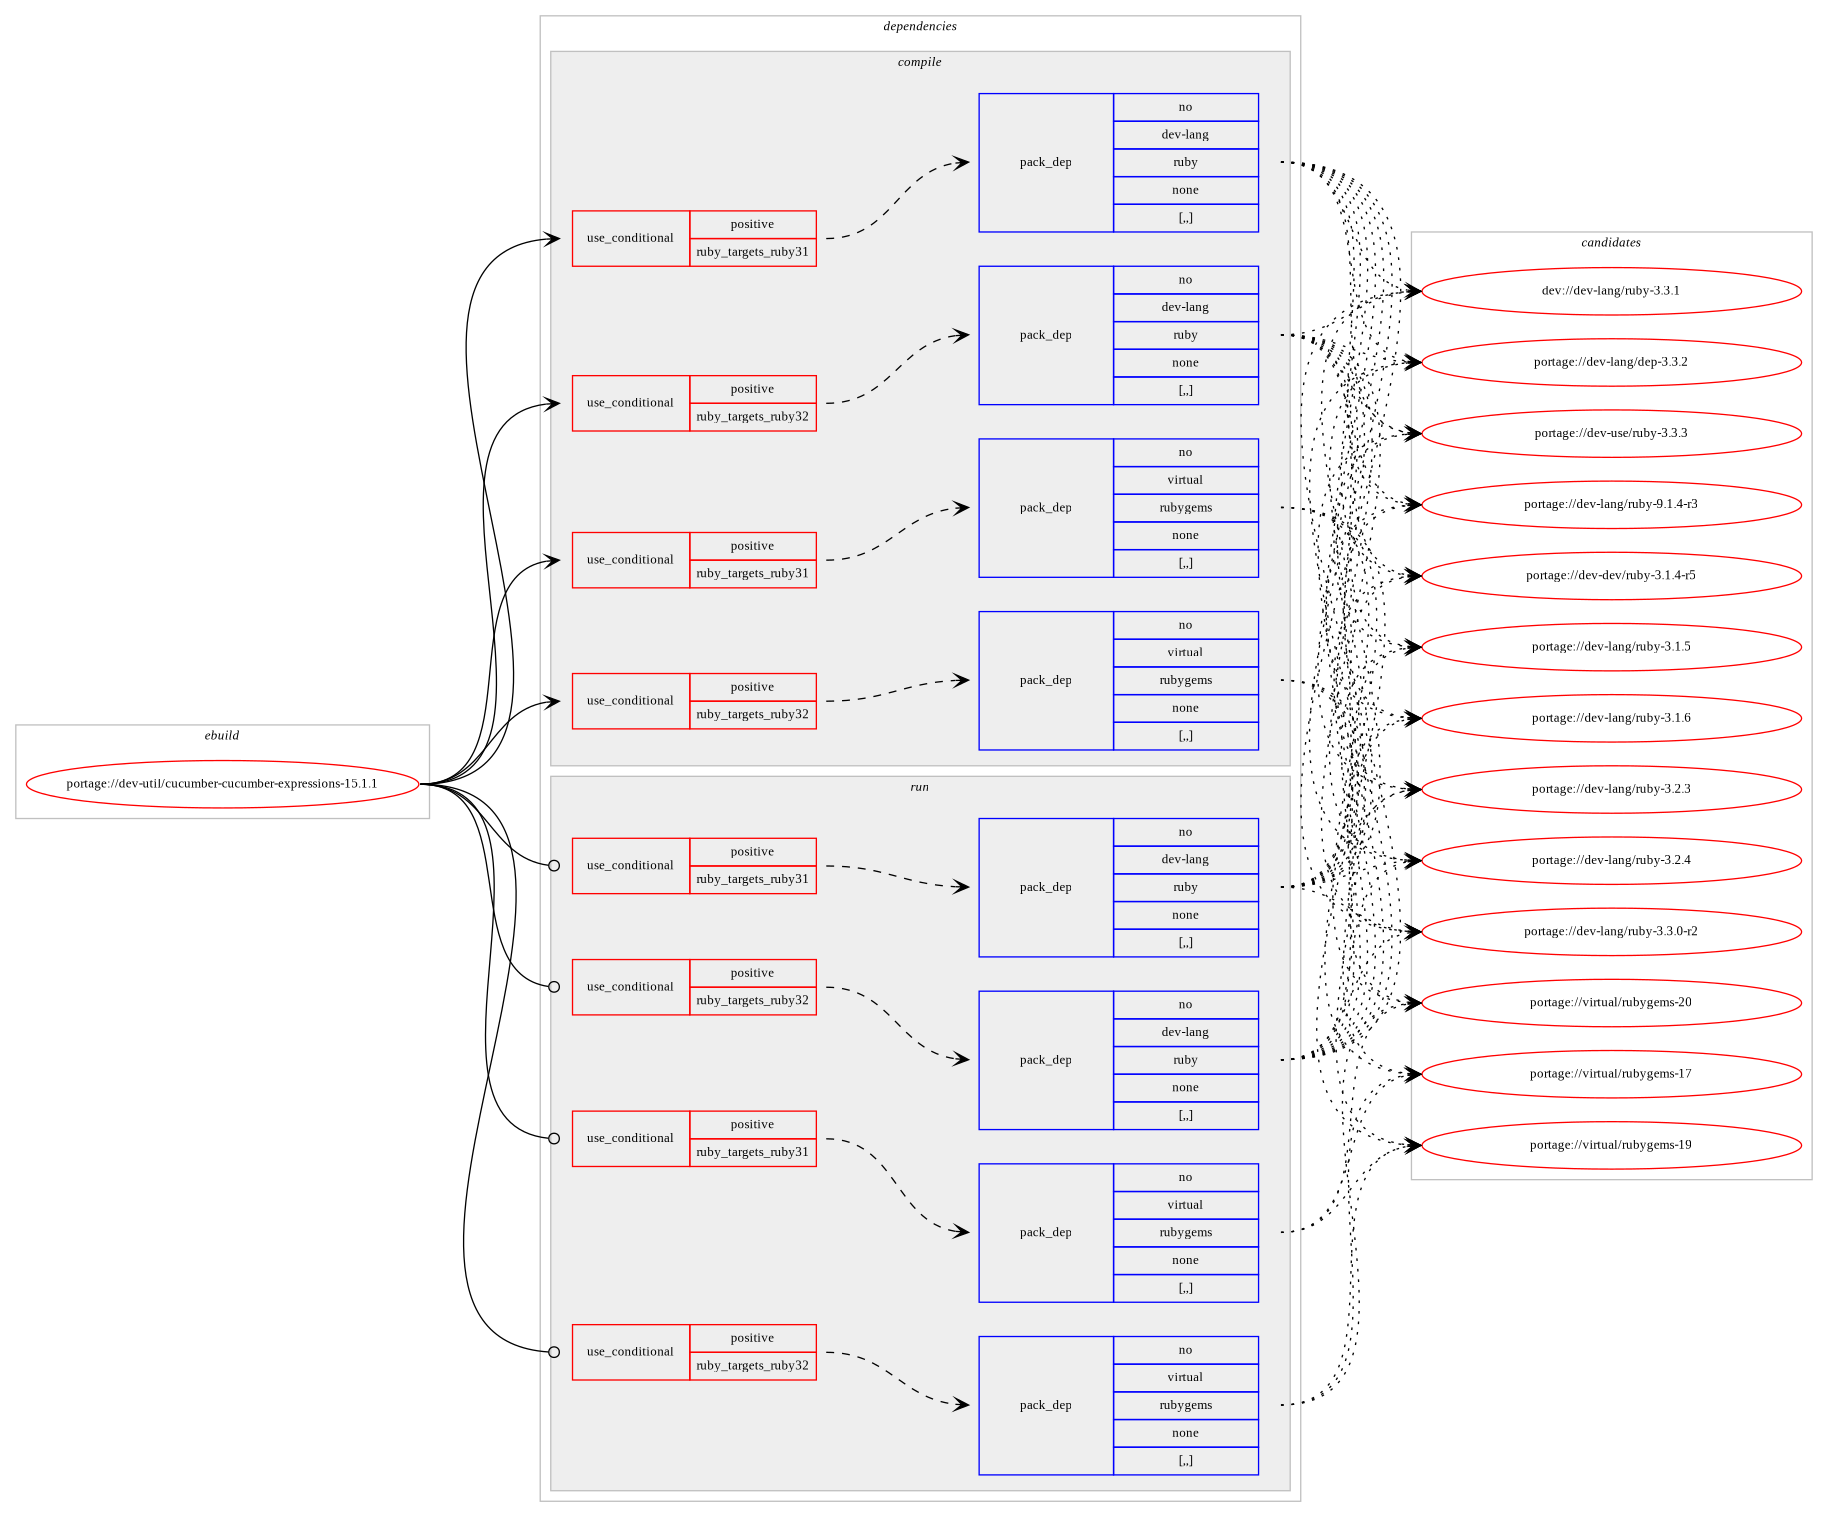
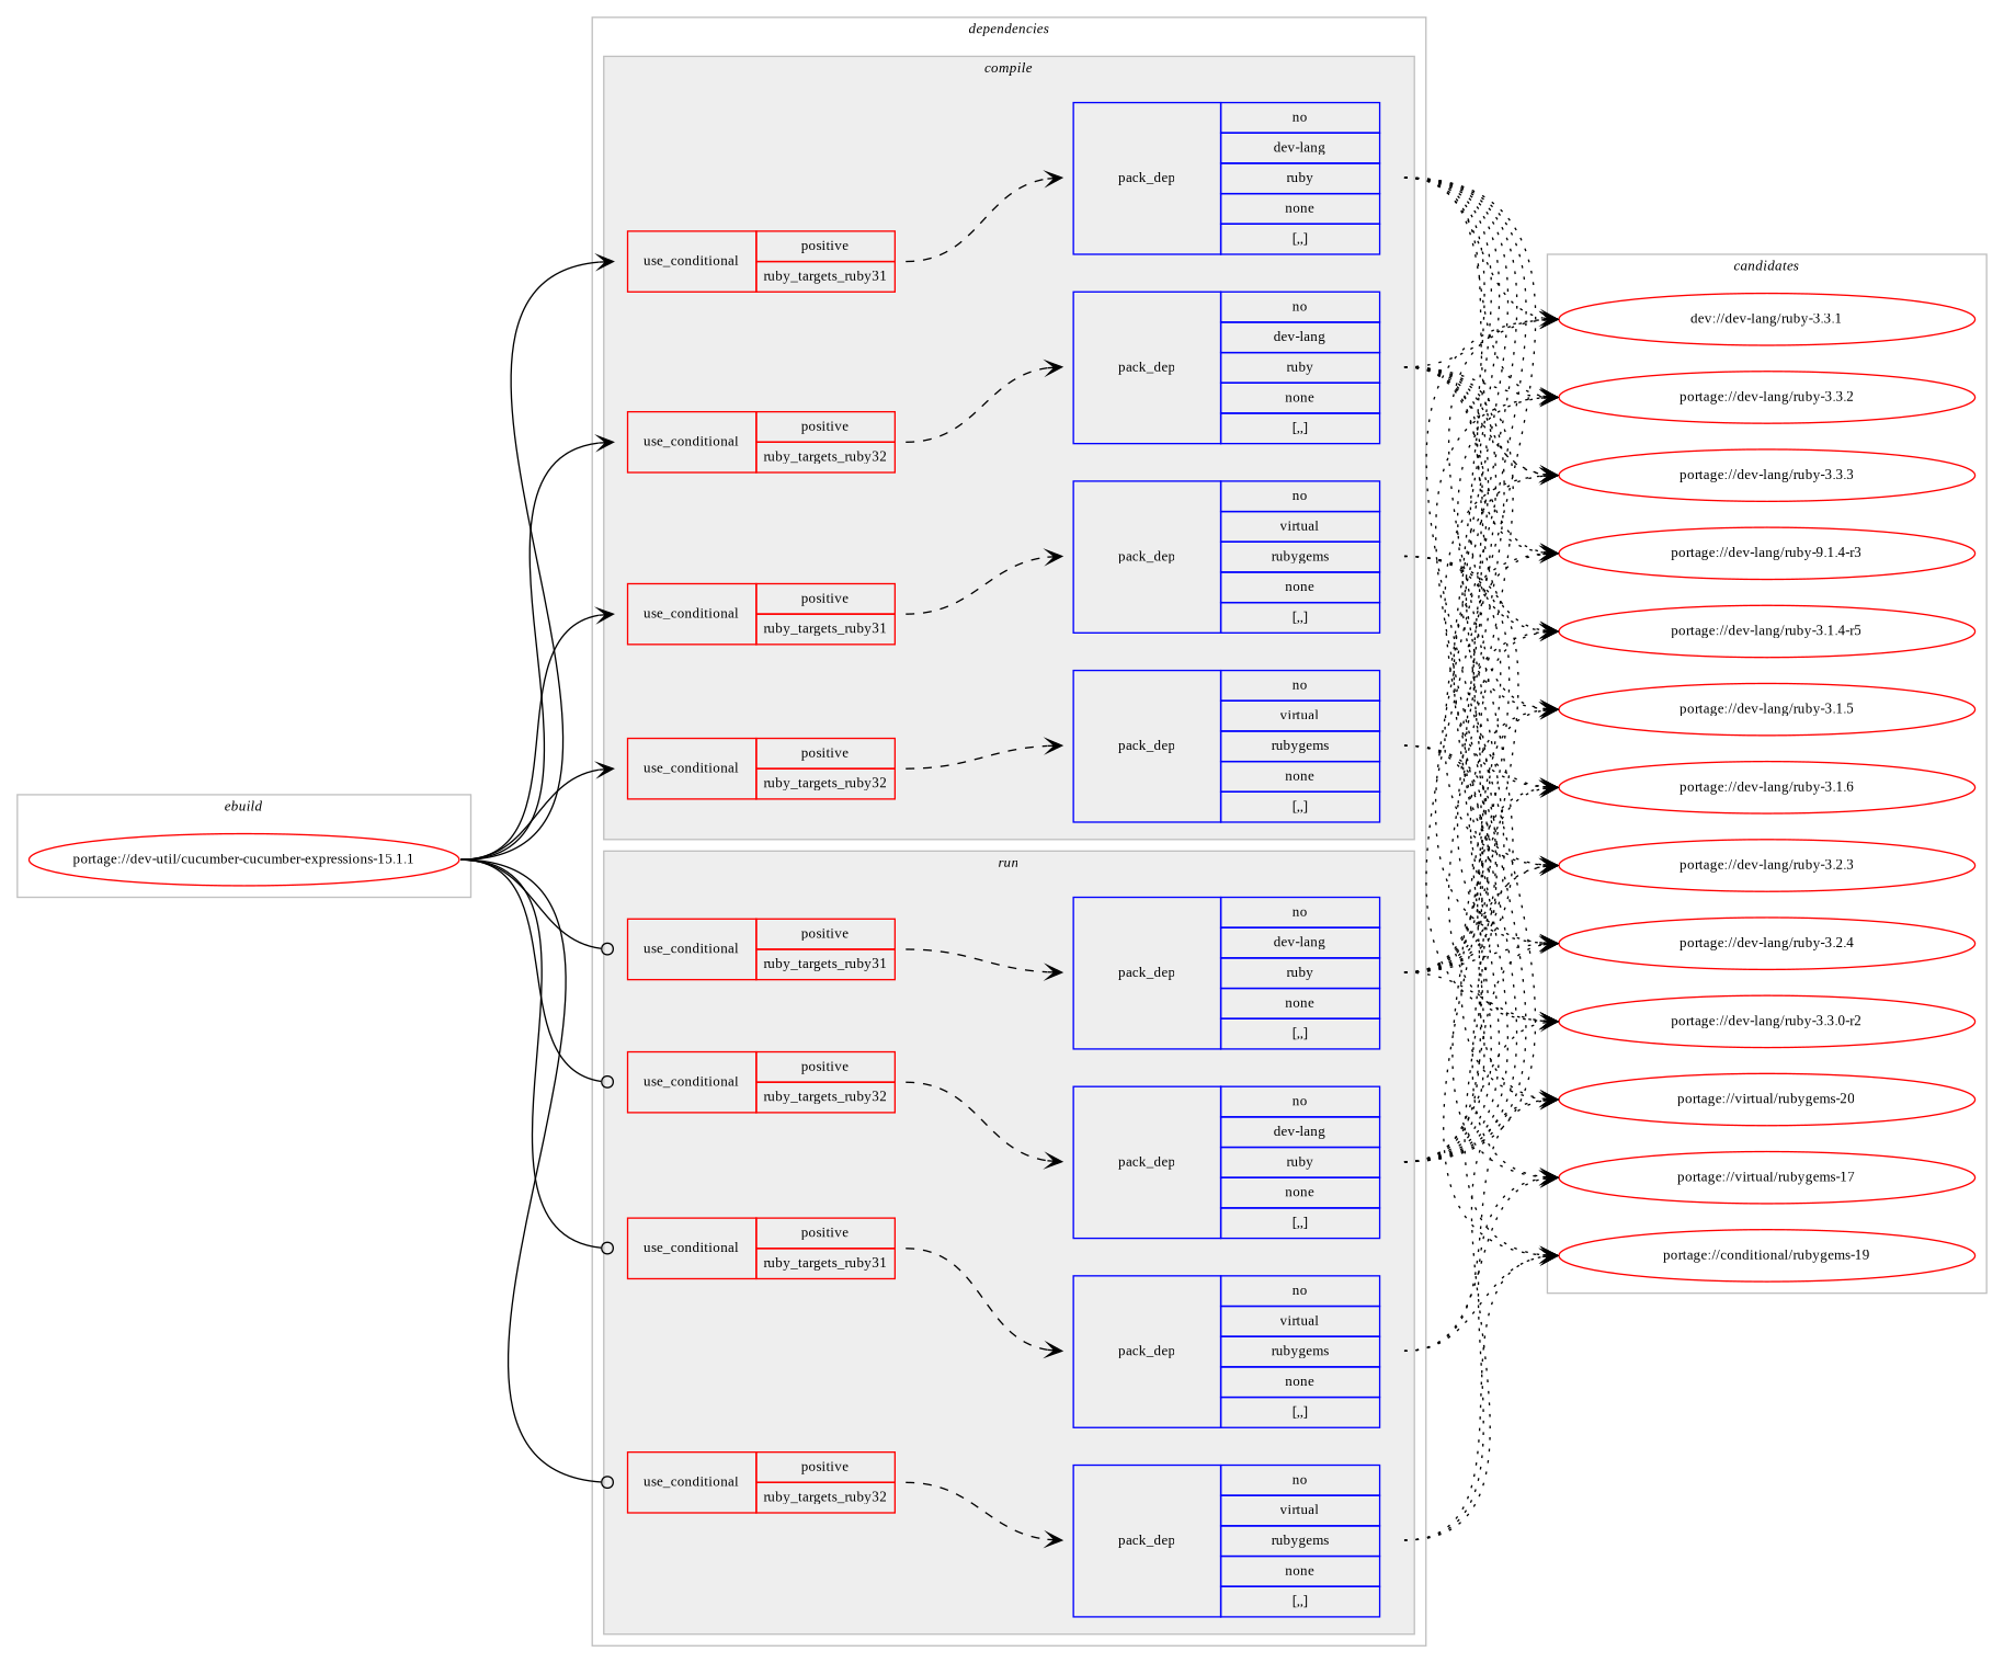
  digraph {
    compound=true
    concentrate=true
    fontname="Liberation Serif"
    fontsize=10
    newrank=true
    rankdir=LR
    ranksep=1.5
    node [color=red fontname="Liberation Serif" fontsize=10 shape=none]
    edge [arrowhead=vee fontname="Liberation Serif" headport=w style=dotted tailport=e weight=100]
    n1 [label="portage://dev-util/cucumber-cucumber-expressions-15.1.1" width=4 shape=""]
    n2 [color=blue label=<<TABLE BORDER="0" CELLBORDER="1" CELLSPACING="0" CELLPADDING="4" WIDTH="220"><TR><TD ROWSPAN="6" CELLPADDING="30">pack_dep</TD></TR><TR><TD WIDTH="110">no</TD></TR><TR><TD>dev-lang</TD></TR><TR><TD>ruby</TD></TR><TR><TD>none</TD></TR><TR><TD>[,,]</TD></TR></TABLE>>]
    n3 [label=<<TABLE BORDER="0" CELLBORDER="1" CELLSPACING="0" CELLPADDING="4"><TR><TD ROWSPAN="3" CELLPADDING="10">use_conditional</TD></TR><TR><TD>positive</TD></TR><TR><TD>ruby_targets_ruby31</TD></TR></TABLE>>]
    n4 [color=blue label=<<TABLE BORDER="0" CELLBORDER="1" CELLSPACING="0" CELLPADDING="4" WIDTH="220"><TR><TD ROWSPAN="6" CELLPADDING="30">pack_dep</TD></TR><TR><TD WIDTH="110">no</TD></TR><TR><TD>virtual</TD></TR><TR><TD>rubygems</TD></TR><TR><TD>none</TD></TR><TR><TD>[,,]</TD></TR></TABLE>>]
    n5 [label=<<TABLE BORDER="0" CELLBORDER="1" CELLSPACING="0" CELLPADDING="4"><TR><TD ROWSPAN="3" CELLPADDING="10">use_conditional</TD></TR><TR><TD>positive</TD></TR><TR><TD>ruby_targets_ruby31</TD></TR></TABLE>>]
    n6 [color=blue label=<<TABLE BORDER="0" CELLBORDER="1" CELLSPACING="0" CELLPADDING="4" WIDTH="220"><TR><TD ROWSPAN="6" CELLPADDING="30">pack_dep</TD></TR><TR><TD WIDTH="110">no</TD></TR><TR><TD>dev-lang</TD></TR><TR><TD>ruby</TD></TR><TR><TD>none</TD></TR><TR><TD>[,,]</TD></TR></TABLE>>]
    n7 [label=<<TABLE BORDER="0" CELLBORDER="1" CELLSPACING="0" CELLPADDING="4"><TR><TD ROWSPAN="3" CELLPADDING="10">use_conditional</TD></TR><TR><TD>positive</TD></TR><TR><TD>ruby_targets_ruby32</TD></TR></TABLE>>]
    n8 [color=blue label=<<TABLE BORDER="0" CELLBORDER="1" CELLSPACING="0" CELLPADDING="4" WIDTH="220"><TR><TD ROWSPAN="6" CELLPADDING="30">pack_dep</TD></TR><TR><TD WIDTH="110">no</TD></TR><TR><TD>virtual</TD></TR><TR><TD>rubygems</TD></TR><TR><TD>none</TD></TR><TR><TD>[,,]</TD></TR></TABLE>>]
    n9 [label=<<TABLE BORDER="0" CELLBORDER="1" CELLSPACING="0" CELLPADDING="4"><TR><TD ROWSPAN="3" CELLPADDING="10">use_conditional</TD></TR><TR><TD>positive</TD></TR><TR><TD>ruby_targets_ruby32</TD></TR></TABLE>>]
    n10 [color=blue label=<<TABLE BORDER="0" CELLBORDER="1" CELLSPACING="0" CELLPADDING="4" WIDTH="220"><TR><TD ROWSPAN="6" CELLPADDING="30">pack_dep</TD></TR><TR><TD WIDTH="110">no</TD></TR><TR><TD>dev-lang</TD></TR><TR><TD>ruby</TD></TR><TR><TD>none</TD></TR><TR><TD>[,,]</TD></TR></TABLE>>]
    n11 [label=<<TABLE BORDER="0" CELLBORDER="1" CELLSPACING="0" CELLPADDING="4"><TR><TD ROWSPAN="3" CELLPADDING="10">use_conditional</TD></TR><TR><TD>positive</TD></TR><TR><TD>ruby_targets_ruby31</TD></TR></TABLE>>]
    n12 [color=blue label=<<TABLE BORDER="0" CELLBORDER="1" CELLSPACING="0" CELLPADDING="4" WIDTH="220"><TR><TD ROWSPAN="6" CELLPADDING="30">pack_dep</TD></TR><TR><TD WIDTH="110">no</TD></TR><TR><TD>virtual</TD></TR><TR><TD>rubygems</TD></TR><TR><TD>none</TD></TR><TR><TD>[,,]</TD></TR></TABLE>>]
    n13 [label=<<TABLE BORDER="0" CELLBORDER="1" CELLSPACING="0" CELLPADDING="4"><TR><TD ROWSPAN="3" CELLPADDING="10">use_conditional</TD></TR><TR><TD>positive</TD></TR><TR><TD>ruby_targets_ruby31</TD></TR></TABLE>>]
    n14 [color=blue label=<<TABLE BORDER="0" CELLBORDER="1" CELLSPACING="0" CELLPADDING="4" WIDTH="220"><TR><TD ROWSPAN="6" CELLPADDING="30">pack_dep</TD></TR><TR><TD WIDTH="110">no</TD></TR><TR><TD>dev-lang</TD></TR><TR><TD>ruby</TD></TR><TR><TD>none</TD></TR><TR><TD>[,,]</TD></TR></TABLE>>]
    n15 [label=<<TABLE BORDER="0" CELLBORDER="1" CELLSPACING="0" CELLPADDING="4"><TR><TD ROWSPAN="3" CELLPADDING="10">use_conditional</TD></TR><TR><TD>positive</TD></TR><TR><TD>ruby_targets_ruby32</TD></TR></TABLE>>]
    n16 [color=blue label=<<TABLE BORDER="0" CELLBORDER="1" CELLSPACING="0" CELLPADDING="4" WIDTH="220"><TR><TD ROWSPAN="6" CELLPADDING="30">pack_dep</TD></TR><TR><TD WIDTH="110">no</TD></TR><TR><TD>virtual</TD></TR><TR><TD>rubygems</TD></TR><TR><TD>none</TD></TR><TR><TD>[,,]</TD></TR></TABLE>>]
    n17 [label=<<TABLE BORDER="0" CELLBORDER="1" CELLSPACING="0" CELLPADDING="4"><TR><TD ROWSPAN="3" CELLPADDING="10">use_conditional</TD></TR><TR><TD>positive</TD></TR><TR><TD>ruby_targets_ruby32</TD></TR></TABLE>>]
    n18 [label="portage://dev-lang/ruby-9.1.4-r3" width=4 shape=""]
-   n19 [label="portage://dev-dev/ruby-3.1.4-r5" width=4 shape=""]
+   n19 [label="portage://dev-lang/ruby-3.1.4-r5" width=4 shape=""]
    n20 [label="portage://dev-lang/ruby-3.1.5" width=4 shape=""]
    n21 [label="portage://dev-lang/ruby-3.1.6" width=4 shape=""]
    n22 [label="portage://dev-lang/ruby-3.2.3" width=4 shape=""]
    n23 [label="portage://dev-lang/ruby-3.2.4" width=4 shape=""]
    n24 [label="portage://dev-lang/ruby-3.3.0-r2" width=4 shape=""]
    n25 [label="dev://dev-lang/ruby-3.3.1" width=4 shape=""]
-   n26 [label="portage://dev-lang/dep-3.3.2" width=4 shape=""]
-   n27 [label="portage://dev-use/ruby-3.3.3" width=4 shape=""]
+   n26 [label="portage://dev-lang/ruby-3.3.2" width=4 shape=""]
+   n27 [label="portage://dev-lang/ruby-3.3.3" width=4 shape=""]
    n28 [label="portage://virtual/rubygems-17" width=4 shape=""]
-   n29 [label="portage://virtual/rubygems-19" width=4 shape=""]
+   n29 [label="portage://conditional/rubygems-19" width=4 shape=""]
    n30 [label="portage://virtual/rubygems-20" width=4 shape=""]
    subgraph cluster_1 {
      color=gray
      label=<<i>ebuild</i>>
      rank=same
      n1
    }
    subgraph cluster_2 {
      color=gray
      label=<<i>dependencies</i>>
      subgraph cluster_3 {
        color=gray
        fillcolor="#eeeeee"
        label=<<i>compile</i>>
        style=filled
        subgraph sub_4 {
          color=gray
          fillcolor="#eeeeee"
          label=<<i>compile</i>>
          style=filled
          n3
          subgraph sub_5 {
            color=gray
            fillcolor="#eeeeee"
            label=<<i>compile</i>>
            style=filled
            n2
          }
        }
        subgraph sub_6 {
          color=gray
          fillcolor="#eeeeee"
          label=<<i>compile</i>>
          style=filled
          n5
          subgraph sub_7 {
            color=gray
            fillcolor="#eeeeee"
            label=<<i>compile</i>>
            style=filled
            n4
          }
        }
        subgraph sub_8 {
          color=gray
          fillcolor="#eeeeee"
          label=<<i>compile</i>>
          style=filled
          n7
          subgraph sub_9 {
            color=gray
            fillcolor="#eeeeee"
            label=<<i>compile</i>>
            style=filled
            n6
          }
        }
        subgraph sub_10 {
          color=gray
          fillcolor="#eeeeee"
          label=<<i>compile</i>>
          style=filled
          n9
          subgraph sub_11 {
            color=gray
            fillcolor="#eeeeee"
            label=<<i>compile</i>>
            style=filled
            n8
          }
        }
      }
      subgraph cluster_12 {
        color=gray
        fillcolor="#eeeeee"
        label=<<i>compile and run</i>>
        style=filled
      }
      subgraph cluster_13 {
        color=gray
        fillcolor="#eeeeee"
        label=<<i>run</i>>
        style=filled
        subgraph sub_14 {
          color=gray
          fillcolor="#eeeeee"
          label=<<i>run</i>>
          style=filled
          n11
          subgraph sub_15 {
            color=gray
            fillcolor="#eeeeee"
            label=<<i>run</i>>
            style=filled
            n10
          }
        }
        subgraph sub_16 {
          color=gray
          fillcolor="#eeeeee"
          label=<<i>run</i>>
          style=filled
          n13
          subgraph sub_17 {
            color=gray
            fillcolor="#eeeeee"
            label=<<i>run</i>>
            style=filled
            n12
          }
        }
        subgraph sub_18 {
          color=gray
          fillcolor="#eeeeee"
          label=<<i>run</i>>
          style=filled
          n15
          subgraph sub_19 {
            color=gray
            fillcolor="#eeeeee"
            label=<<i>run</i>>
            style=filled
            n14
          }
        }
        subgraph sub_20 {
          color=gray
          fillcolor="#eeeeee"
          label=<<i>run</i>>
          style=filled
          n17
          subgraph sub_21 {
            color=gray
            fillcolor="#eeeeee"
            label=<<i>run</i>>
            style=filled
            n16
          }
        }
      }
    }
    subgraph cluster_22 {
      color=gray
      label=<<i>candidates</i>>
      rank=same
      subgraph sub_23 {
        color=black
        label=<<i>candidates</i>>
        nodesep=1
        rank=same
        n18
        n19
        n20
        n21
        n22
        n23
        n24
        n25
        n26
        n27
      }
      subgraph sub_24 {
        color=black
        label=<<i>candidates</i>>
        nodesep=1
        rank=same
        n28
        n29
        n30
      }
      subgraph sub_25 {
        color=black
        label=<<i>candidates</i>>
        nodesep=1
        rank=same
        n18
        n19
        n20
        n21
        n22
        n23
        n24
        n25
        n26
        n27
      }
      subgraph sub_26 {
        color=black
        label=<<i>candidates</i>>
        nodesep=1
        rank=same
        n28
        n29
        n30
      }
      subgraph sub_27 {
        color=black
        label=<<i>candidates</i>>
        nodesep=1
        rank=same
        n18
        n19
        n20
        n21
        n22
        n23
        n24
        n25
        n26
        n27
      }
      subgraph sub_28 {
        color=black
        label=<<i>candidates</i>>
        nodesep=1
        rank=same
        n28
        n29
        n30
      }
      subgraph sub_29 {
        color=black
        label=<<i>candidates</i>>
        nodesep=1
        rank=same
        n18
        n19
        n20
        n21
        n22
        n23
        n24
        n25
        n26
        n27
      }
      subgraph sub_30 {
        color=black
        label=<<i>candidates</i>>
        nodesep=1
        rank=same
        n28
        n29
        n30
      }
    }
    n1 -> n3 [style=solid weight=20]
    n1 -> n5 [style=solid weight=20]
    n1 -> n7 [style=solid weight=20]
    n1 -> n9 [style=solid weight=20]
    n1 -> n11 [arrowhead=odot style=solid weight=20]
    n1 -> n13 [arrowhead=odot style=solid weight=20]
    n1 -> n15 [arrowhead=odot style=solid weight=20]
    n1 -> n17 [arrowhead=odot style=solid weight=20]
    n2 -> n18
    n2 -> n19
    n2 -> n20
    n2 -> n21
    n2 -> n22
    n2 -> n23
    n2 -> n24
    n2 -> n25
    n2 -> n26
    n2 -> n27
    n3 -> n2 [style=dashed weight=20]
    n4 -> n28
    n4 -> n29
    n4 -> n30
    n5 -> n4 [style=dashed weight=20]
    n6 -> n18
    n6 -> n19
    n6 -> n20
    n6 -> n21
    n6 -> n22
    n6 -> n23
    n6 -> n24
    n6 -> n25
    n6 -> n26
    n6 -> n27
    n7 -> n6 [style=dashed weight=20]
    n8 -> n28
    n8 -> n29
    n8 -> n30
    n9 -> n8 [style=dashed weight=20]
    n10 -> n18
    n10 -> n19
    n10 -> n20
    n10 -> n21
    n10 -> n22
    n10 -> n23
    n10 -> n24
    n10 -> n25
    n10 -> n26
    n10 -> n27
    n11 -> n10 [style=dashed weight=20]
    n12 -> n28
    n12 -> n29
    n12 -> n30
    n13 -> n12 [style=dashed weight=20]
    n14 -> n18
    n14 -> n19
    n14 -> n20
    n14 -> n21
    n14 -> n22
    n14 -> n23
    n14 -> n24
    n14 -> n25
    n14 -> n26
    n14 -> n27
    n15 -> n14 [style=dashed weight=20]
    n16 -> n28
    n16 -> n29
    n16 -> n30
    n17 -> n16 [style=dashed weight=20]
  }
